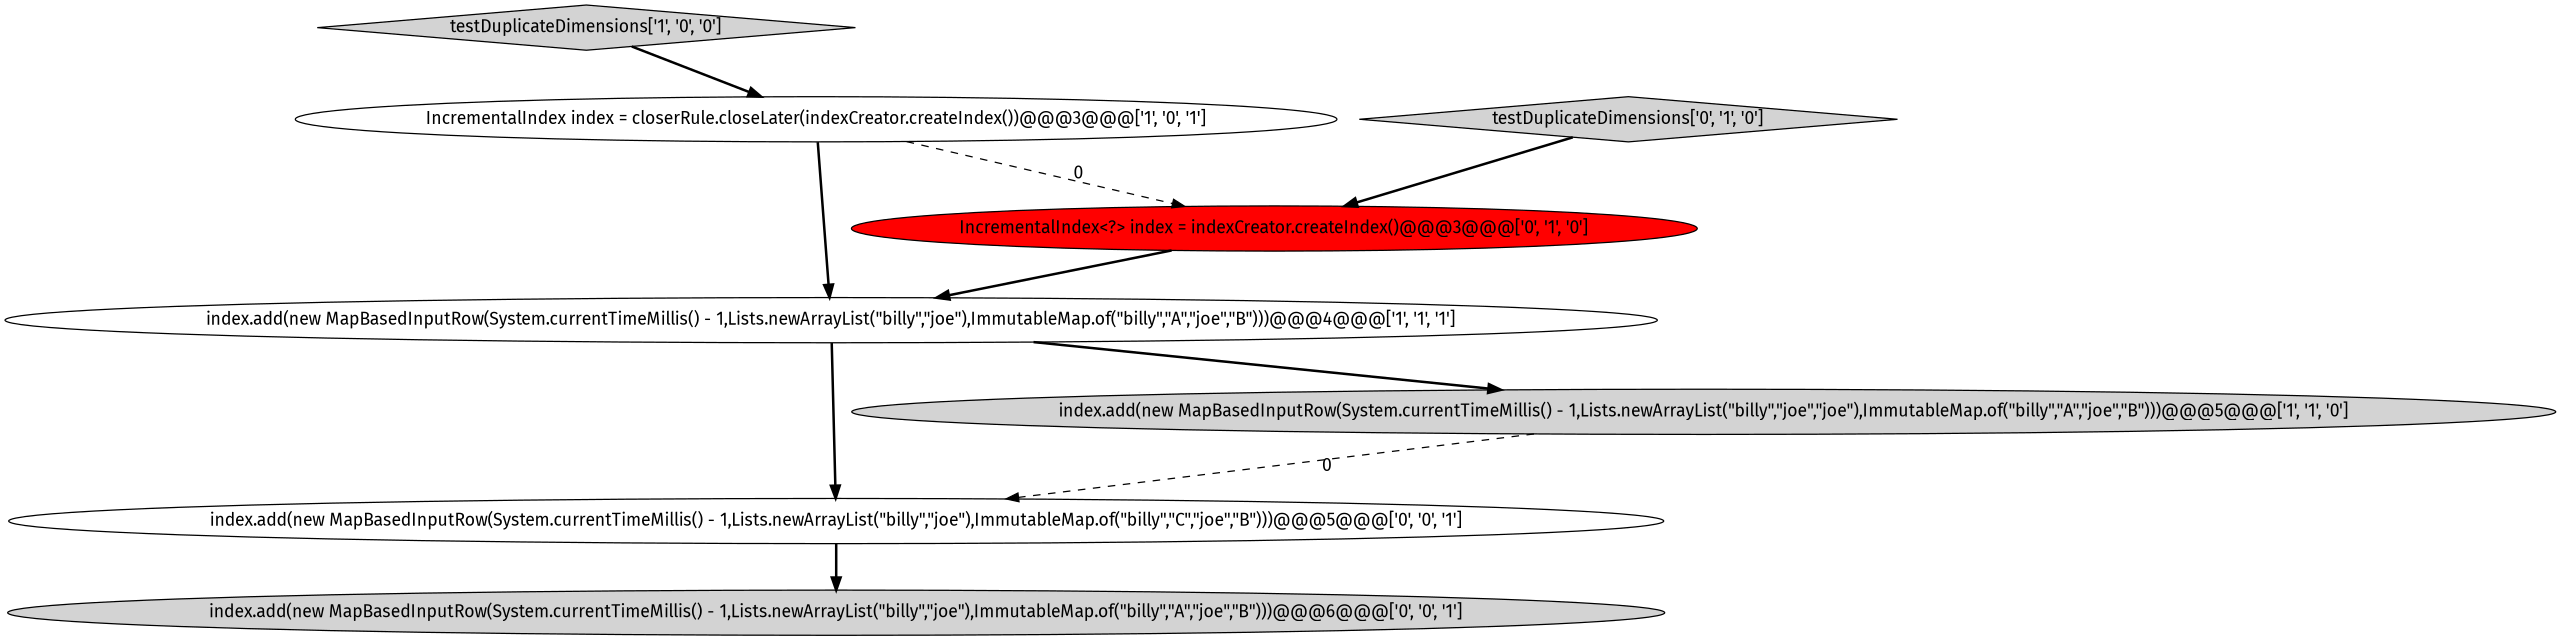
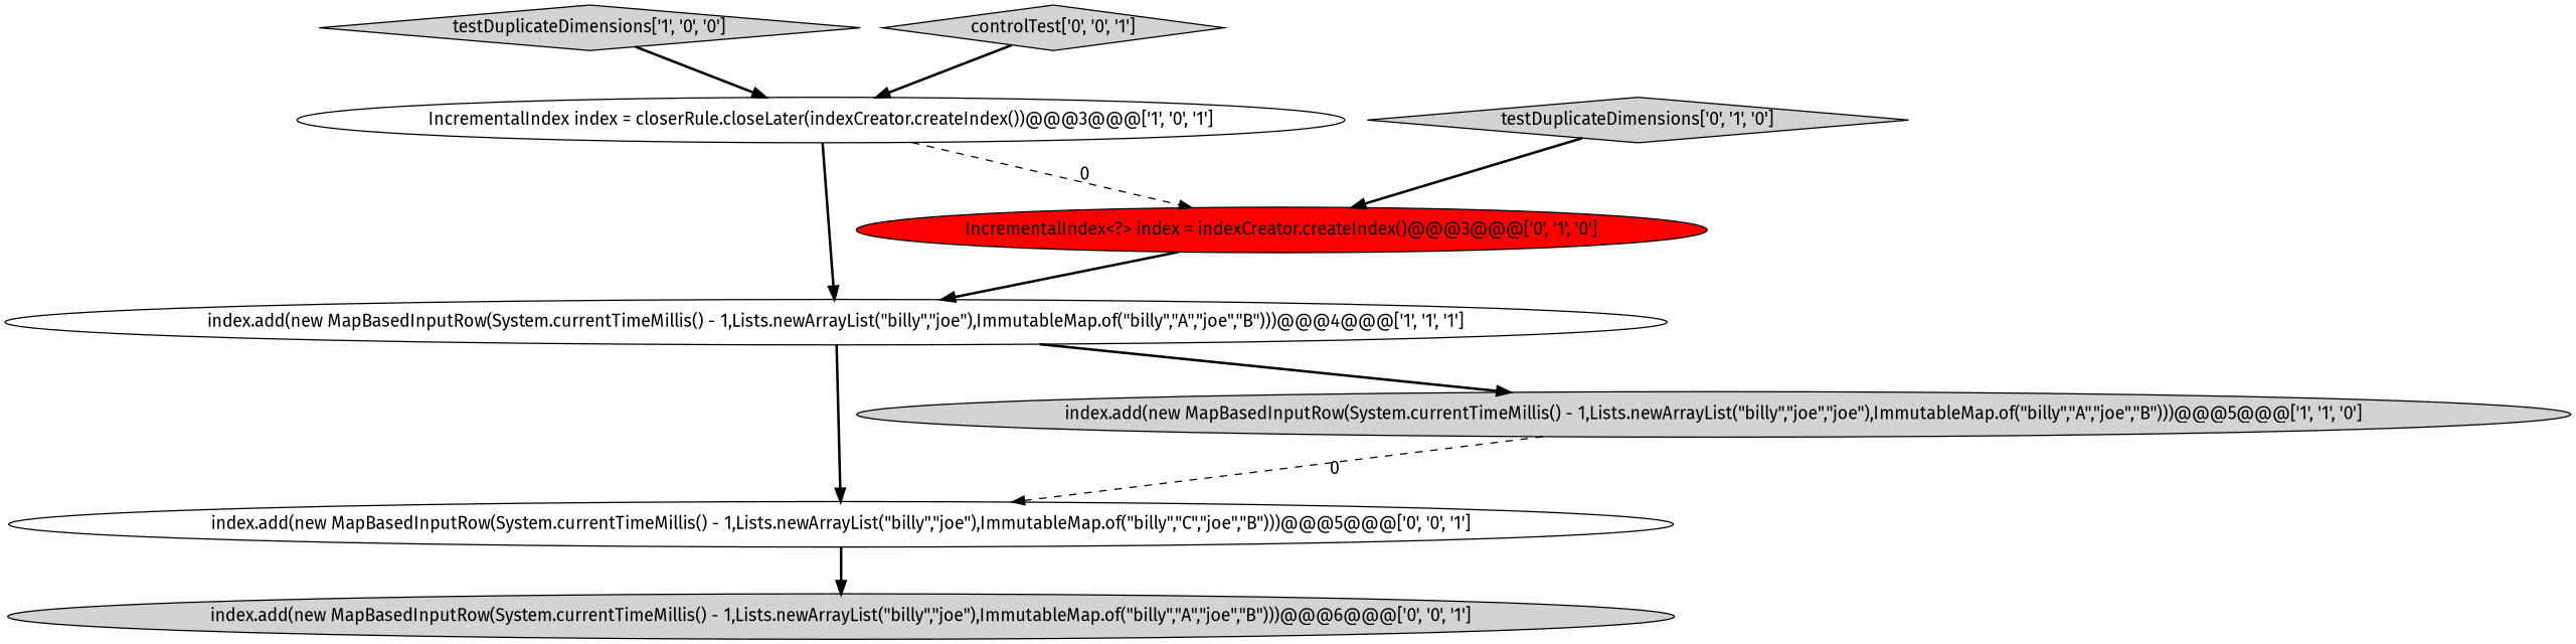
  digraph {
    fontname="Fira Sans"
    node [fillcolor=lightgray shape=ellipse style=filled fontname="Fira Sans"]
    edge [style=bold fontname="Fira Sans"]
    n1 [fillcolor=red label="IncrementalIndex<?> index = indexCreator.createIndex()@@@3@@@['0', '1', '0']"]
    n2 [fillcolor=white label="index.add(new MapBasedInputRow(System.currentTimeMillis() - 1,Lists.newArrayList(\"billy\",\"joe\"),ImmutableMap.of(\"billy\",\"A\",\"joe\",\"B\")))@@@4@@@['1', '1', '1']"]
    n3 [label="index.add(new MapBasedInputRow(System.currentTimeMillis() - 1,Lists.newArrayList(\"billy\",\"joe\"),ImmutableMap.of(\"billy\",\"A\",\"joe\",\"B\")))@@@6@@@['0', '0', '1']"]
    n4 [fillcolor=white label="index.add(new MapBasedInputRow(System.currentTimeMillis() - 1,Lists.newArrayList(\"billy\",\"joe\"),ImmutableMap.of(\"billy\",\"C\",\"joe\",\"B\")))@@@5@@@['0', '0', '1']"]
    n5 [label="index.add(new MapBasedInputRow(System.currentTimeMillis() - 1,Lists.newArrayList(\"billy\",\"joe\",\"joe\"),ImmutableMap.of(\"billy\",\"A\",\"joe\",\"B\")))@@@5@@@['1', '1', '0']"]
    n6 [label="testDuplicateDimensions['0', '1', '0']" shape=diamond]
    n7 [fillcolor=white label="IncrementalIndex index = closerRule.closeLater(indexCreator.createIndex())@@@3@@@['1', '0', '1']"]
    n8 [label="testDuplicateDimensions['1', '0', '0']" shape=diamond]
+   n9 [label="controlTest['0', '0', '1']" shape=diamond]
    n1 -> n2
    n2 -> n4
    n2 -> n5
    n4 -> n3
    n5 -> n4 [label=0 style=dashed]
    n6 -> n1
    n7 -> n1 [label=0 style=dashed]
    n7 -> n2
    n8 -> n7
+   n9 -> n7
  }
